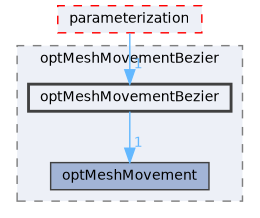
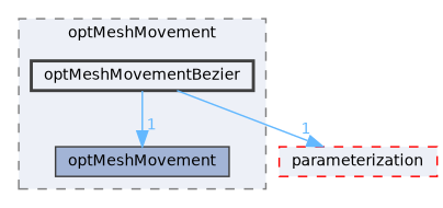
  digraph {
    compound=true
    node [color=grey25 fillcolor="#edf0f7" fontname=Helvetica fontsize=10 shape=box]
    edge [color=steelblue1 fontcolor=steelblue1 fontname=Helvetica fontsize=10 headlabel=1 labeldistance=1.5 labelfontname=Helvetica labelfontsize=10]
    n1 [fillcolor="#a2b4d6" height=0.2 label=optMeshMovement style=filled width=0.4]
    n2 [height=0.2 label=optMeshMovementBezier style="filled,bold" width=0.4]
    n3 [color=red height=0.2 label=parameterization style="filled,dashed" width=0.4]
    subgraph cluster_1 {
      bgcolor="#edf0f7"
      fontname=Helvetica
      fontsize=10
-     label=optMeshMovementBezier
+     label=optMeshMovement
      pencolor=grey50
      style="filled,dashed"
      n1
      n2
    }
    n2 -> n1
-   n3 -> n2
+   n2 -> n3
  }
